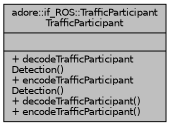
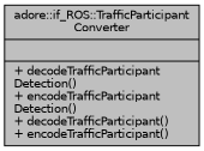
  digraph {
-   n1 [color=black fillcolor=grey75 fontcolor=black fontname=Helvetica fontsize=10 height=0.2 label="{adore::if_ROS::TrafficParticipant\lTrafficParticipant\n||+ decodeTrafficParticipant\lDetection()\l+ encodeTrafficParticipant\lDetection()\l+ decodeTrafficParticipant()\l+ encodeTrafficParticipant()\l}" shape=record style=filled width=0.4]
+   n1 [color=black fillcolor=grey75 fontcolor=black fontname=Helvetica fontsize=10 height=0.2 label="{adore::if_ROS::TrafficParticipant\lConverter\n||+ decodeTrafficParticipant\lDetection()\l+ encodeTrafficParticipant\lDetection()\l+ decodeTrafficParticipant()\l+ encodeTrafficParticipant()\l}" shape=record style=filled width=0.4]
  }
